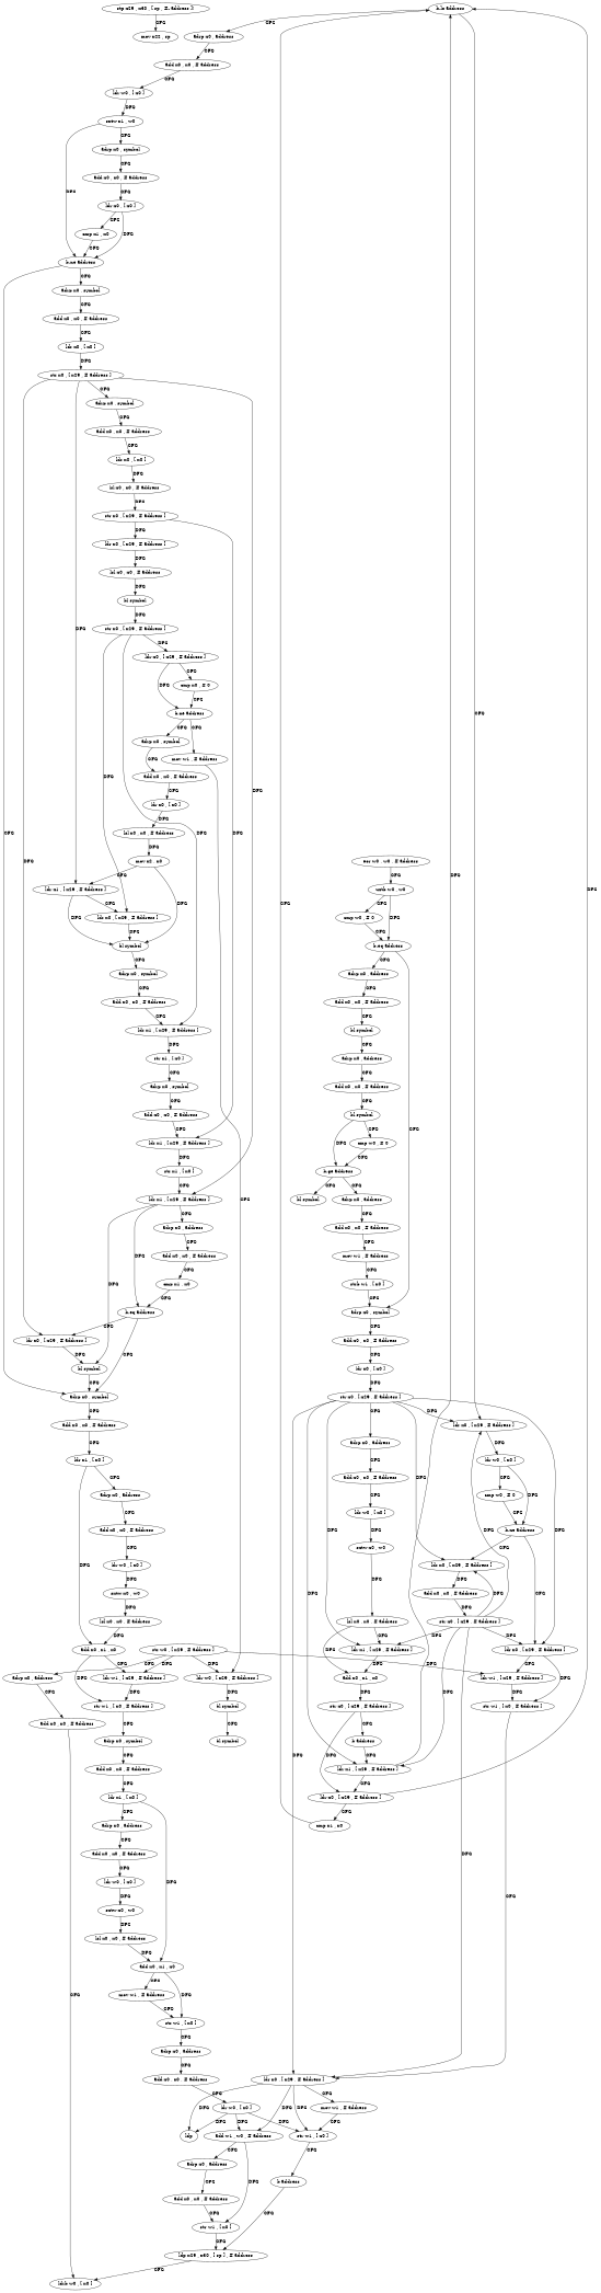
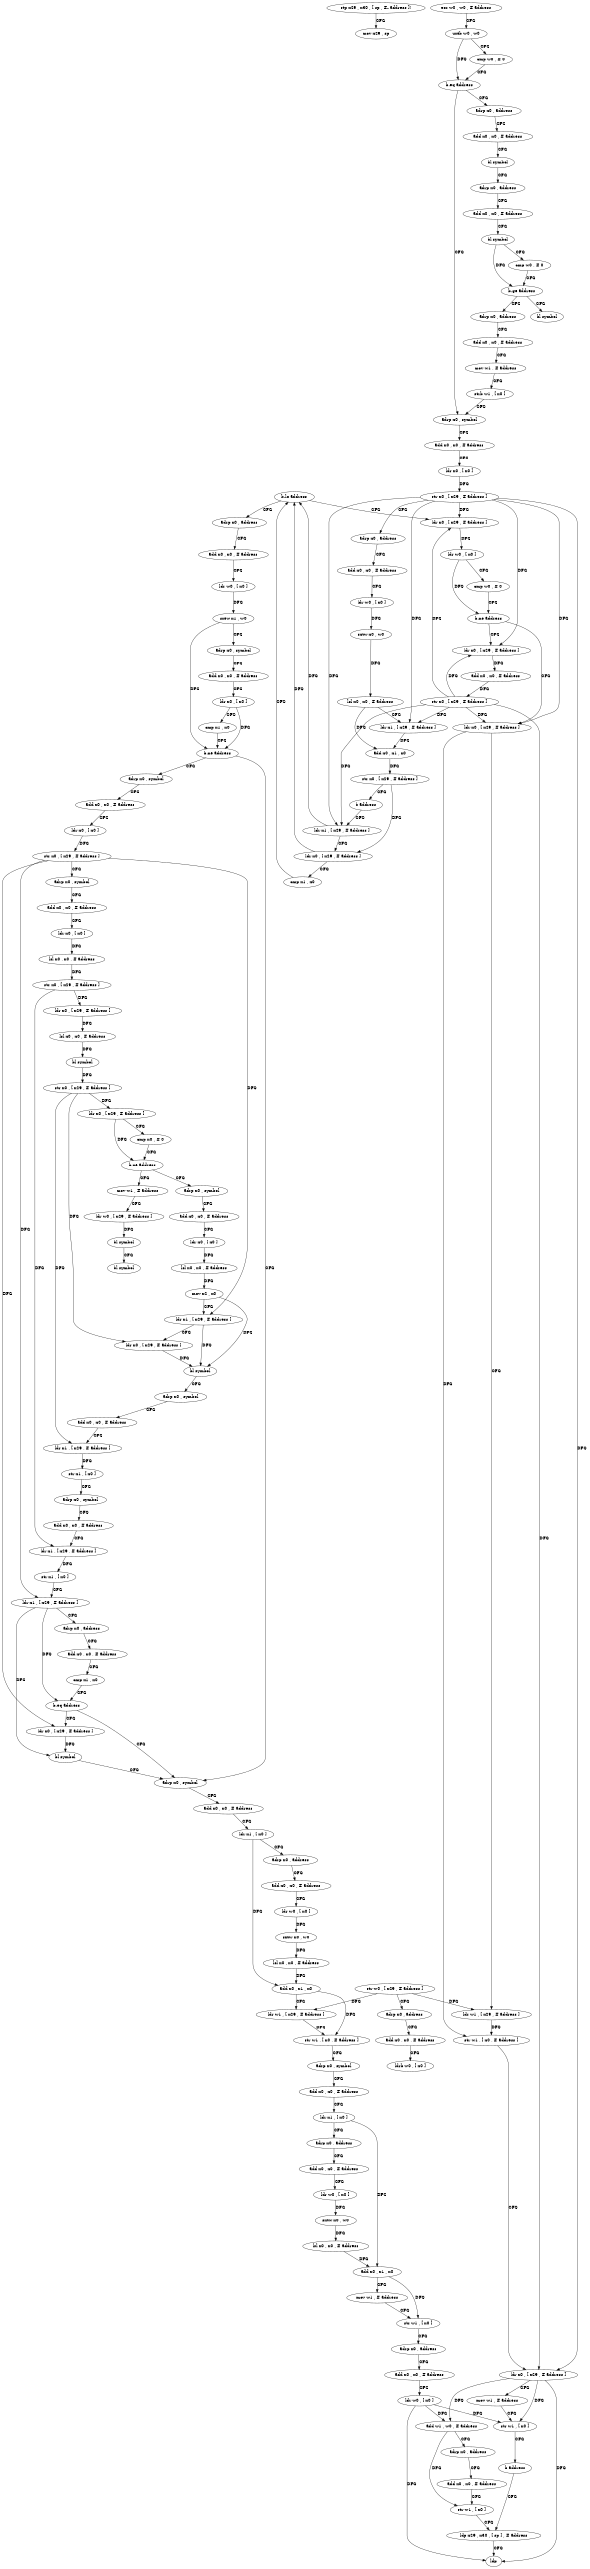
  digraph {
    n1 [label="stp x29 , x30 , [ sp , #- address ]!"]
-   n2 [label="mov x22 , sp"]
+   n2 [label="mov x29 , sp"]
    n3 [label="str w0 , [ x29 , # address ]"]
    n4 [label="adrp x0 , address"]
    n5 [label="ldr w1 , [ x29 , # address ]"]
    n6 [label="ldr w1 , [ x29 , # address ]"]
    n7 [label="ldr w0 , [ x29 , # address ]"]
    n8 [label="add x0 , x0 , # address"]
    n9 [label="str w1 , [ x0 , # address ]"]
    n10 [label="str w1 , [ x0 , # address ]"]
    n11 [label="bl symbol"]
    n12 [label="ldrb w0 , [ x0 ]"]
    n13 [label="eor w0 , w0 , # address"]
    n14 [label="uxtb w0 , w0"]
    n15 [label="cmp w0 , # 0"]
    n16 [label="b.eq address"]
    n17 [label="adrp x0 , symbol"]
    n18 [label="adrp x0 , address"]
    n19 [label="add x0 , x0 , # address"]
    n20 [label="add x0 , x0 , # address"]
    n21 [label="ldr x0 , [ x0 ]"]
    n22 [label="bl symbol"]
    n23 [label="str x0 , [ x29 , # address ]"]
    n24 [label="adrp x0 , address"]
    n25 [label="ldr x1 , [ x29 , # address ]"]
    n26 [label="ldr x1 , [ x29 , # address ]"]
    n27 [label="ldr x0 , [ x29 , # address ]"]
    n28 [label="ldr x0 , [ x29 , # address ]"]
    n29 [label="ldr x0 , [ x29 , # address ]"]
    n30 [label="ldr x0 , [ x29 , # address ]"]
    n31 [label="add x0 , x0 , # address"]
    n32 [label="add x0 , x1 , x0"]
    n33 [label="ldr x0 , [ x29 , # address ]"]
    n34 [label="b.lo address"]
    n35 [label="ldr w0 , [ x0 ]"]
    n36 [label="add x0 , x0 , # address"]
    n37 [label="mov w1 , # address"]
    n38 [label="str w1 , [ x0 ]"]
    n39 [label="add w1 , w0 , # address"]
    n40 [label=ldp]
    n41 [label="ldr w0 , [ x0 ]"]
    n42 [label="sxtw x0 , w0"]
    n43 [label="lsl x0 , x0 , # address"]
    n44 [label="str x0 , [ x29 , # address ]"]
    n45 [label="b address"]
    n46 [label="cmp x1 , x0"]
    n47 [label="adrp x0 , address"]
    n48 [label="adrp x0 , address"]
    n49 [label="add x0 , x0 , # address"]
    n50 [label="bl symbol"]
    n51 [label="cmp w0 , # 0"]
    n52 [label="b.ge address"]
    n53 [label="adrp x0 , address"]
    n54 [label="bl symbol"]
    n55 [label="add x0 , x0 , # address"]
    n56 [label="mov w1 , # address"]
    n57 [label="add x0 , x0 , # address"]
    n58 [label="cmp w0 , # 0"]
    n59 [label="b.ne address"]
    n60 [label="ldr w0 , [ x0 ]"]
    n61 [label="strb w1 , [ x0 ]"]
    n62 [label="str x0 , [ x29 , # address ]"]
    n63 [label="sxtw x1 , w0"]
    n64 [label="adrp x0 , symbol"]
    n65 [label="b.ne address"]
    n66 [label="add x0 , x0 , # address"]
    n67 [label="adrp x0 , symbol"]
    n68 [label="adrp x0 , symbol"]
    n69 [label="ldr x0 , [ x0 ]"]
    n70 [label="cmp x1 , x0"]
    n71 [label="add x0 , x0 , # address"]
    n72 [label="add x0 , x0 , # address"]
    n73 [label="ldr x1 , [ x0 ]"]
    n74 [label="ldr x0 , [ x0 ]"]
    n75 [label="b address"]
    n76 [label="adrp x0 , address"]
    n77 [label="str w1 , [ x0 ]"]
    n78 [label="ldp x29 , x30 , [ sp ] , # address"]
    n79 [label="adrp x0 , address"]
    n80 [label="add x0 , x1 , x0"]
    n81 [label="add x0 , x0 , # address"]
    n82 [label="ldr w0 , [ x0 ]"]
    n83 [label="sxtw x0 , w0"]
    n84 [label="lsl x0 , x0 , # address"]
    n85 [label="adrp x0 , symbol"]
    n86 [label="add x0 , x0 , # address"]
    n87 [label="ldr x1 , [ x0 ]"]
    n88 [label="adrp x0 , address"]
    n89 [label="add x0 , x1 , x0"]
    n90 [label="add x0 , x0 , # address"]
    n91 [label="mov w1 , # address"]
    n92 [label="str w1 , [ x0 ]"]
    n93 [label="ldr w0 , [ x0 ]"]
    n94 [label="sxtw x0 , w0"]
    n95 [label="lsl x0 , x0 , # address"]
    n96 [label="adrp x0 , address"]
    n97 [label="add x0 , x0 , # address"]
    n98 [label="ldr w0 , [ x0 ]"]
    n99 [label="add x0 , x0 , # address"]
    n100 [label="str x0 , [ x29 , # address ]"]
    n101 [label="adrp x0 , symbol"]
    n102 [label="ldr x1 , [ x29 , # address ]"]
    n103 [label="ldr x1 , [ x29 , # address ]"]
    n104 [label="ldr x0 , [ x29 , # address ]"]
    n105 [label="add x0 , x0 , # address"]
    n106 [label="ldr x0 , [ x29 , # address ]"]
    n107 [label="bl symbol"]
    n108 [label="adrp x0 , address"]
    n109 [label="b.eq address"]
    n110 [label="bl symbol"]
    n111 [label="ldr x0 , [ x0 ]"]
    n112 [label="lsl x0 , x0 , # address"]
    n113 [label="str x0 , [ x29 , # address ]"]
    n114 [label="ldr x0 , [ x29 , # address ]"]
    n115 [label="ldr x1 , [ x29 , # address ]"]
    n116 [label="lsl x0 , x0 , # address"]
    n117 [label="str x1 , [ x0 ]"]
    n118 [label="bl symbol"]
    n119 [label="str x0 , [ x29 , # address ]"]
    n120 [label="ldr x0 , [ x29 , # address ]"]
    n121 [label="ldr x1 , [ x29 , # address ]"]
    n122 [label="cmp x0 , # 0"]
    n123 [label="b.ne address"]
    n124 [label="str x1 , [ x0 ]"]
    n125 [label="adrp x0 , symbol"]
    n126 [label="mov w1 , # address"]
    n127 [label="add x0 , x0 , # address"]
    n128 [label="ldr x0 , [ x0 ]"]
    n129 [label="lsl x0 , x0 , # address"]
    n130 [label="mov x2 , x0"]
    n131 [label="adrp x0 , symbol"]
    n132 [label="add x0 , x0 , # address"]
    n133 [label="adrp x0 , symbol"]
    n134 [label="add x0 , x0 , # address"]
    n135 [label="add x0 , x0 , # address"]
    n136 [label="cmp x1 , x0"]
    n137 [label="bl symbol"]
    n1 -> n2 [label=CFG]
    n3 -> n4 [label=CFG]
    n3 -> n5 [label=DFG]
    n3 -> n6 [label=DFG]
-   n3 -> n7 [label=DFG]
    n4 -> n8 [label=CFG]
    n5 -> n9 [label=DFG]
    n6 -> n10 [label=DFG]
    n7 -> n11 [label=DFG]
    n8 -> n12 [label=CFG]
    n9 -> n30 [label=CFG]
    n10 -> n85 [label=CFG]
    n11 -> n137 [label=CFG]
    n13 -> n14 [label=CFG]
    n14 -> n15 [label=CFG]
    n14 -> n16 [label=DFG]
    n15 -> n16 [label=CFG]
    n16 -> n17 [label=CFG]
    n16 -> n18 [label=CFG]
    n17 -> n19 [label=CFG]
    n18 -> n20 [label=CFG]
    n19 -> n21 [label=CFG]
    n20 -> n22 [label=CFG]
    n21 -> n23 [label=DFG]
    n22 -> n48 [label=CFG]
    n23 -> n24 [label=CFG]
    n23 -> n25 [label=DFG]
    n23 -> n26 [label=DFG]
    n23 -> n27 [label=DFG]
    n23 -> n28 [label=DFG]
    n23 -> n29 [label=DFG]
    n23 -> n30 [label=DFG]
    n24 -> n31 [label=CFG]
    n25 -> n32 [label=DFG]
    n26 -> n33 [label=CFG]
    n26 -> n34 [label=DFG]
    n27 -> n35 [label=DFG]
    n28 -> n36 [label=DFG]
    n29 -> n5 [label=CFG]
    n29 -> n9 [label=DFG]
    n30 -> n37 [label=CFG]
    n30 -> n38 [label=DFG]
    n30 -> n39 [label=DFG]
    n30 -> n40 [label=DFG]
    n31 -> n41 [label=CFG]
    n32 -> n44 [label=DFG]
    n33 -> n34 [label=DFG]
    n33 -> n46 [label=CFG]
    n34 -> n27 [label=CFG]
    n34 -> n47 [label=CFG]
    n35 -> n58 [label=CFG]
    n35 -> n59 [label=DFG]
    n36 -> n62 [label=DFG]
    n37 -> n38 [label=CFG]
    n38 -> n75 [label=CFG]
    n39 -> n76 [label=CFG]
    n39 -> n77 [label=DFG]
    n41 -> n42 [label=DFG]
    n42 -> n43 [label=DFG]
    n43 -> n25 [label=CFG]
    n43 -> n32 [label=DFG]
    n44 -> n33 [label=DFG]
    n44 -> n45 [label=CFG]
    n45 -> n26 [label=CFG]
    n46 -> n34 [label=CFG]
    n47 -> n57 [label=CFG]
    n48 -> n49 [label=CFG]
    n49 -> n50 [label=CFG]
    n50 -> n51 [label=CFG]
    n50 -> n52 [label=DFG]
    n51 -> n52 [label=CFG]
    n52 -> n53 [label=CFG]
    n52 -> n54 [label=CFG]
    n53 -> n55 [label=CFG]
    n55 -> n56 [label=CFG]
    n56 -> n61 [label=CFG]
    n57 -> n60 [label=CFG]
    n58 -> n59 [label=CFG]
    n59 -> n28 [label=CFG]
    n59 -> n29 [label=CFG]
    n60 -> n63 [label=DFG]
    n61 -> n17 [label=CFG]
    n62 -> n25 [label=DFG]
    n62 -> n26 [label=DFG]
    n62 -> n27 [label=DFG]
    n62 -> n28 [label=DFG]
    n62 -> n29 [label=DFG]
    n62 -> n30 [label=DFG]
    n63 -> n64 [label=CFG]
    n63 -> n65 [label=DFG]
    n64 -> n66 [label=CFG]
    n65 -> n67 [label=CFG]
    n65 -> n68 [label=CFG]
    n66 -> n69 [label=CFG]
    n67 -> n71 [label=CFG]
    n68 -> n72 [label=CFG]
    n69 -> n65 [label=DFG]
    n69 -> n70 [label=CFG]
    n70 -> n65 [label=CFG]
    n71 -> n73 [label=CFG]
    n72 -> n74 [label=CFG]
    n73 -> n79 [label=CFG]
    n73 -> n80 [label=DFG]
    n74 -> n100 [label=DFG]
    n75 -> n78 [label=CFG]
    n76 -> n99 [label=CFG]
    n77 -> n78 [label=CFG]
-   n78 -> n12 [label=CFG]
+   n78 -> n40 [label=CFG]
    n79 -> n81 [label=CFG]
    n80 -> n6 [label=CFG]
    n80 -> n10 [label=DFG]
    n81 -> n82 [label=CFG]
    n82 -> n83 [label=DFG]
    n83 -> n84 [label=DFG]
    n84 -> n80 [label=DFG]
    n85 -> n86 [label=CFG]
    n86 -> n87 [label=CFG]
    n87 -> n88 [label=CFG]
    n87 -> n89 [label=DFG]
    n88 -> n90 [label=CFG]
    n89 -> n91 [label=CFG]
    n89 -> n92 [label=DFG]
    n90 -> n93 [label=CFG]
    n91 -> n92 [label=CFG]
    n92 -> n96 [label=CFG]
    n93 -> n94 [label=DFG]
    n94 -> n95 [label=DFG]
    n95 -> n89 [label=DFG]
    n96 -> n97 [label=CFG]
    n97 -> n98 [label=CFG]
    n98 -> n38 [label=DFG]
    n98 -> n39 [label=DFG]
    n98 -> n40 [label=DFG]
    n99 -> n77 [label=CFG]
    n100 -> n101 [label=CFG]
    n100 -> n102 [label=DFG]
    n100 -> n103 [label=DFG]
    n100 -> n104 [label=DFG]
    n101 -> n105 [label=CFG]
    n102 -> n106 [label=CFG]
    n102 -> n107 [label=DFG]
    n103 -> n108 [label=CFG]
    n103 -> n109 [label=DFG]
    n103 -> n110 [label=DFG]
    n104 -> n110 [label=DFG]
    n105 -> n111 [label=CFG]
    n106 -> n107 [label=DFG]
    n107 -> n131 [label=CFG]
    n108 -> n135 [label=CFG]
    n109 -> n67 [label=CFG]
    n109 -> n104 [label=CFG]
    n110 -> n67 [label=CFG]
    n111 -> n112 [label=DFG]
    n112 -> n113 [label=DFG]
    n113 -> n114 [label=DFG]
    n113 -> n115 [label=DFG]
    n114 -> n116 [label=DFG]
    n115 -> n117 [label=DFG]
    n116 -> n118 [label=DFG]
    n117 -> n103 [label=CFG]
    n118 -> n119 [label=DFG]
    n119 -> n106 [label=DFG]
    n119 -> n120 [label=DFG]
    n119 -> n121 [label=DFG]
    n120 -> n122 [label=CFG]
    n120 -> n123 [label=DFG]
    n121 -> n124 [label=DFG]
    n122 -> n123 [label=CFG]
    n123 -> n125 [label=CFG]
    n123 -> n126 [label=CFG]
    n124 -> n133 [label=CFG]
    n125 -> n127 [label=CFG]
    n126 -> n7 [label=CFG]
    n127 -> n128 [label=CFG]
    n128 -> n129 [label=DFG]
    n129 -> n130 [label=DFG]
    n130 -> n102 [label=CFG]
    n130 -> n107 [label=DFG]
    n131 -> n132 [label=CFG]
    n132 -> n121 [label=CFG]
    n133 -> n134 [label=CFG]
    n134 -> n115 [label=CFG]
    n135 -> n136 [label=CFG]
    n136 -> n109 [label=CFG]
  }
